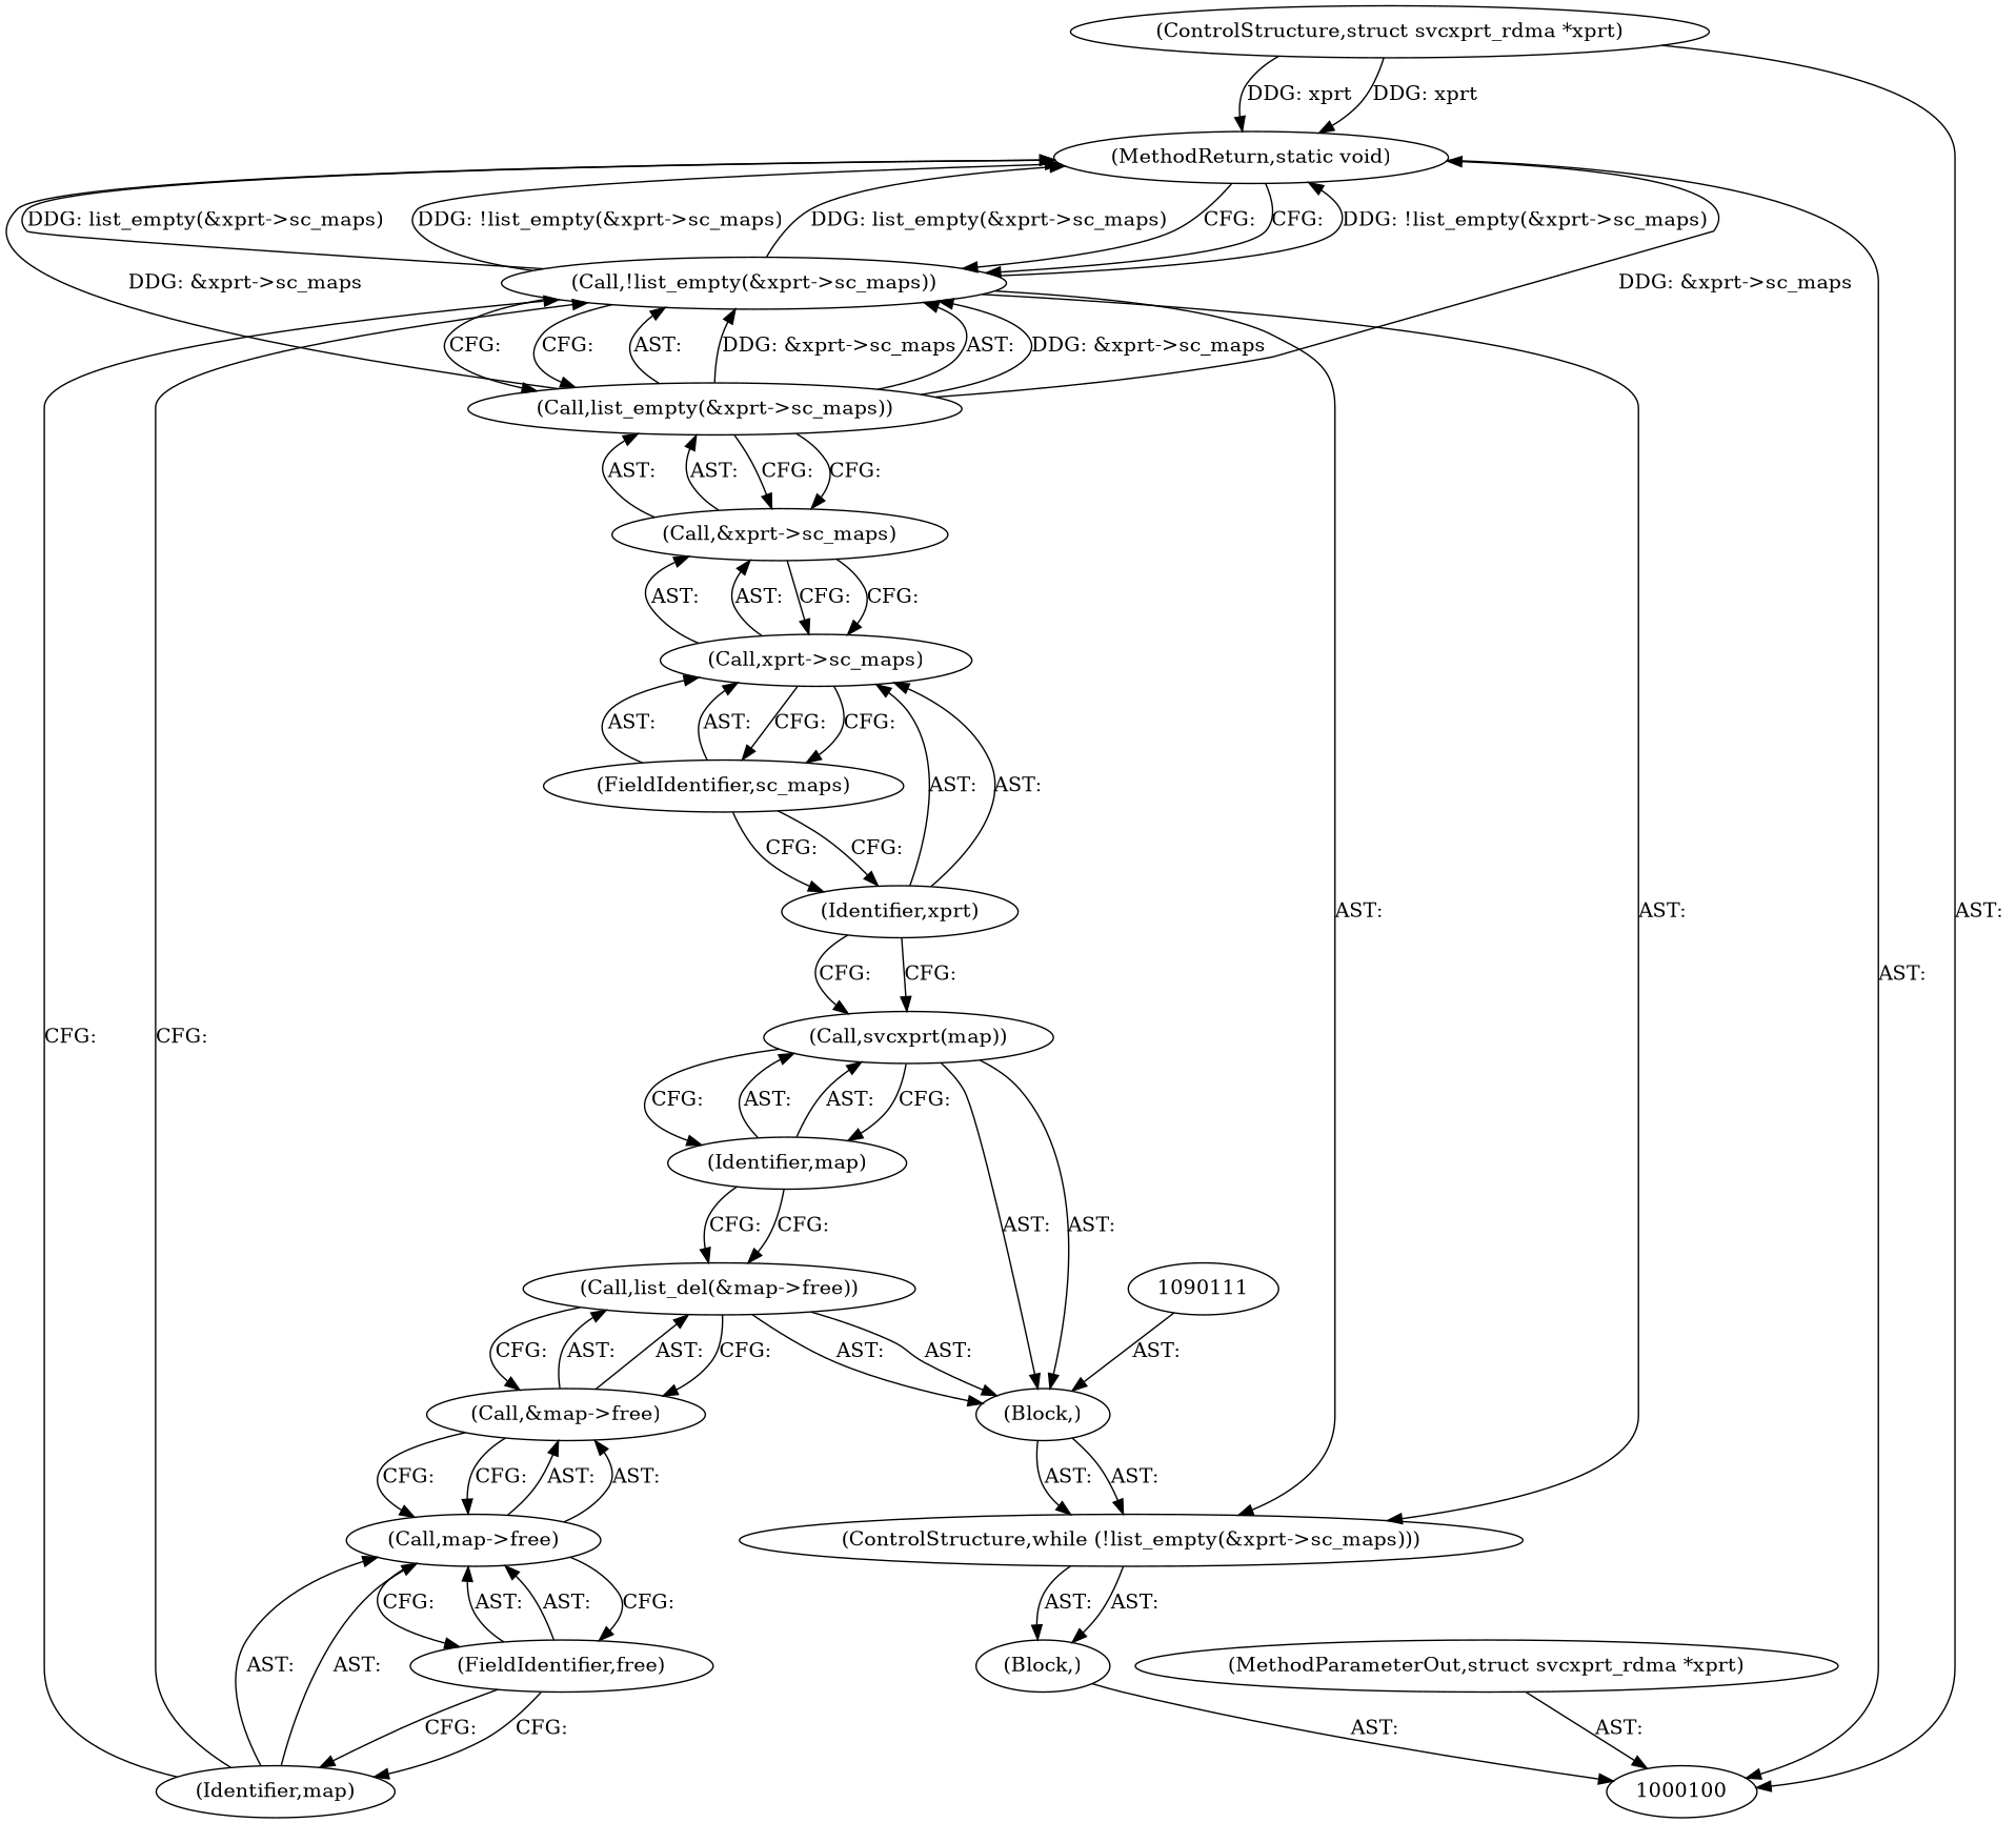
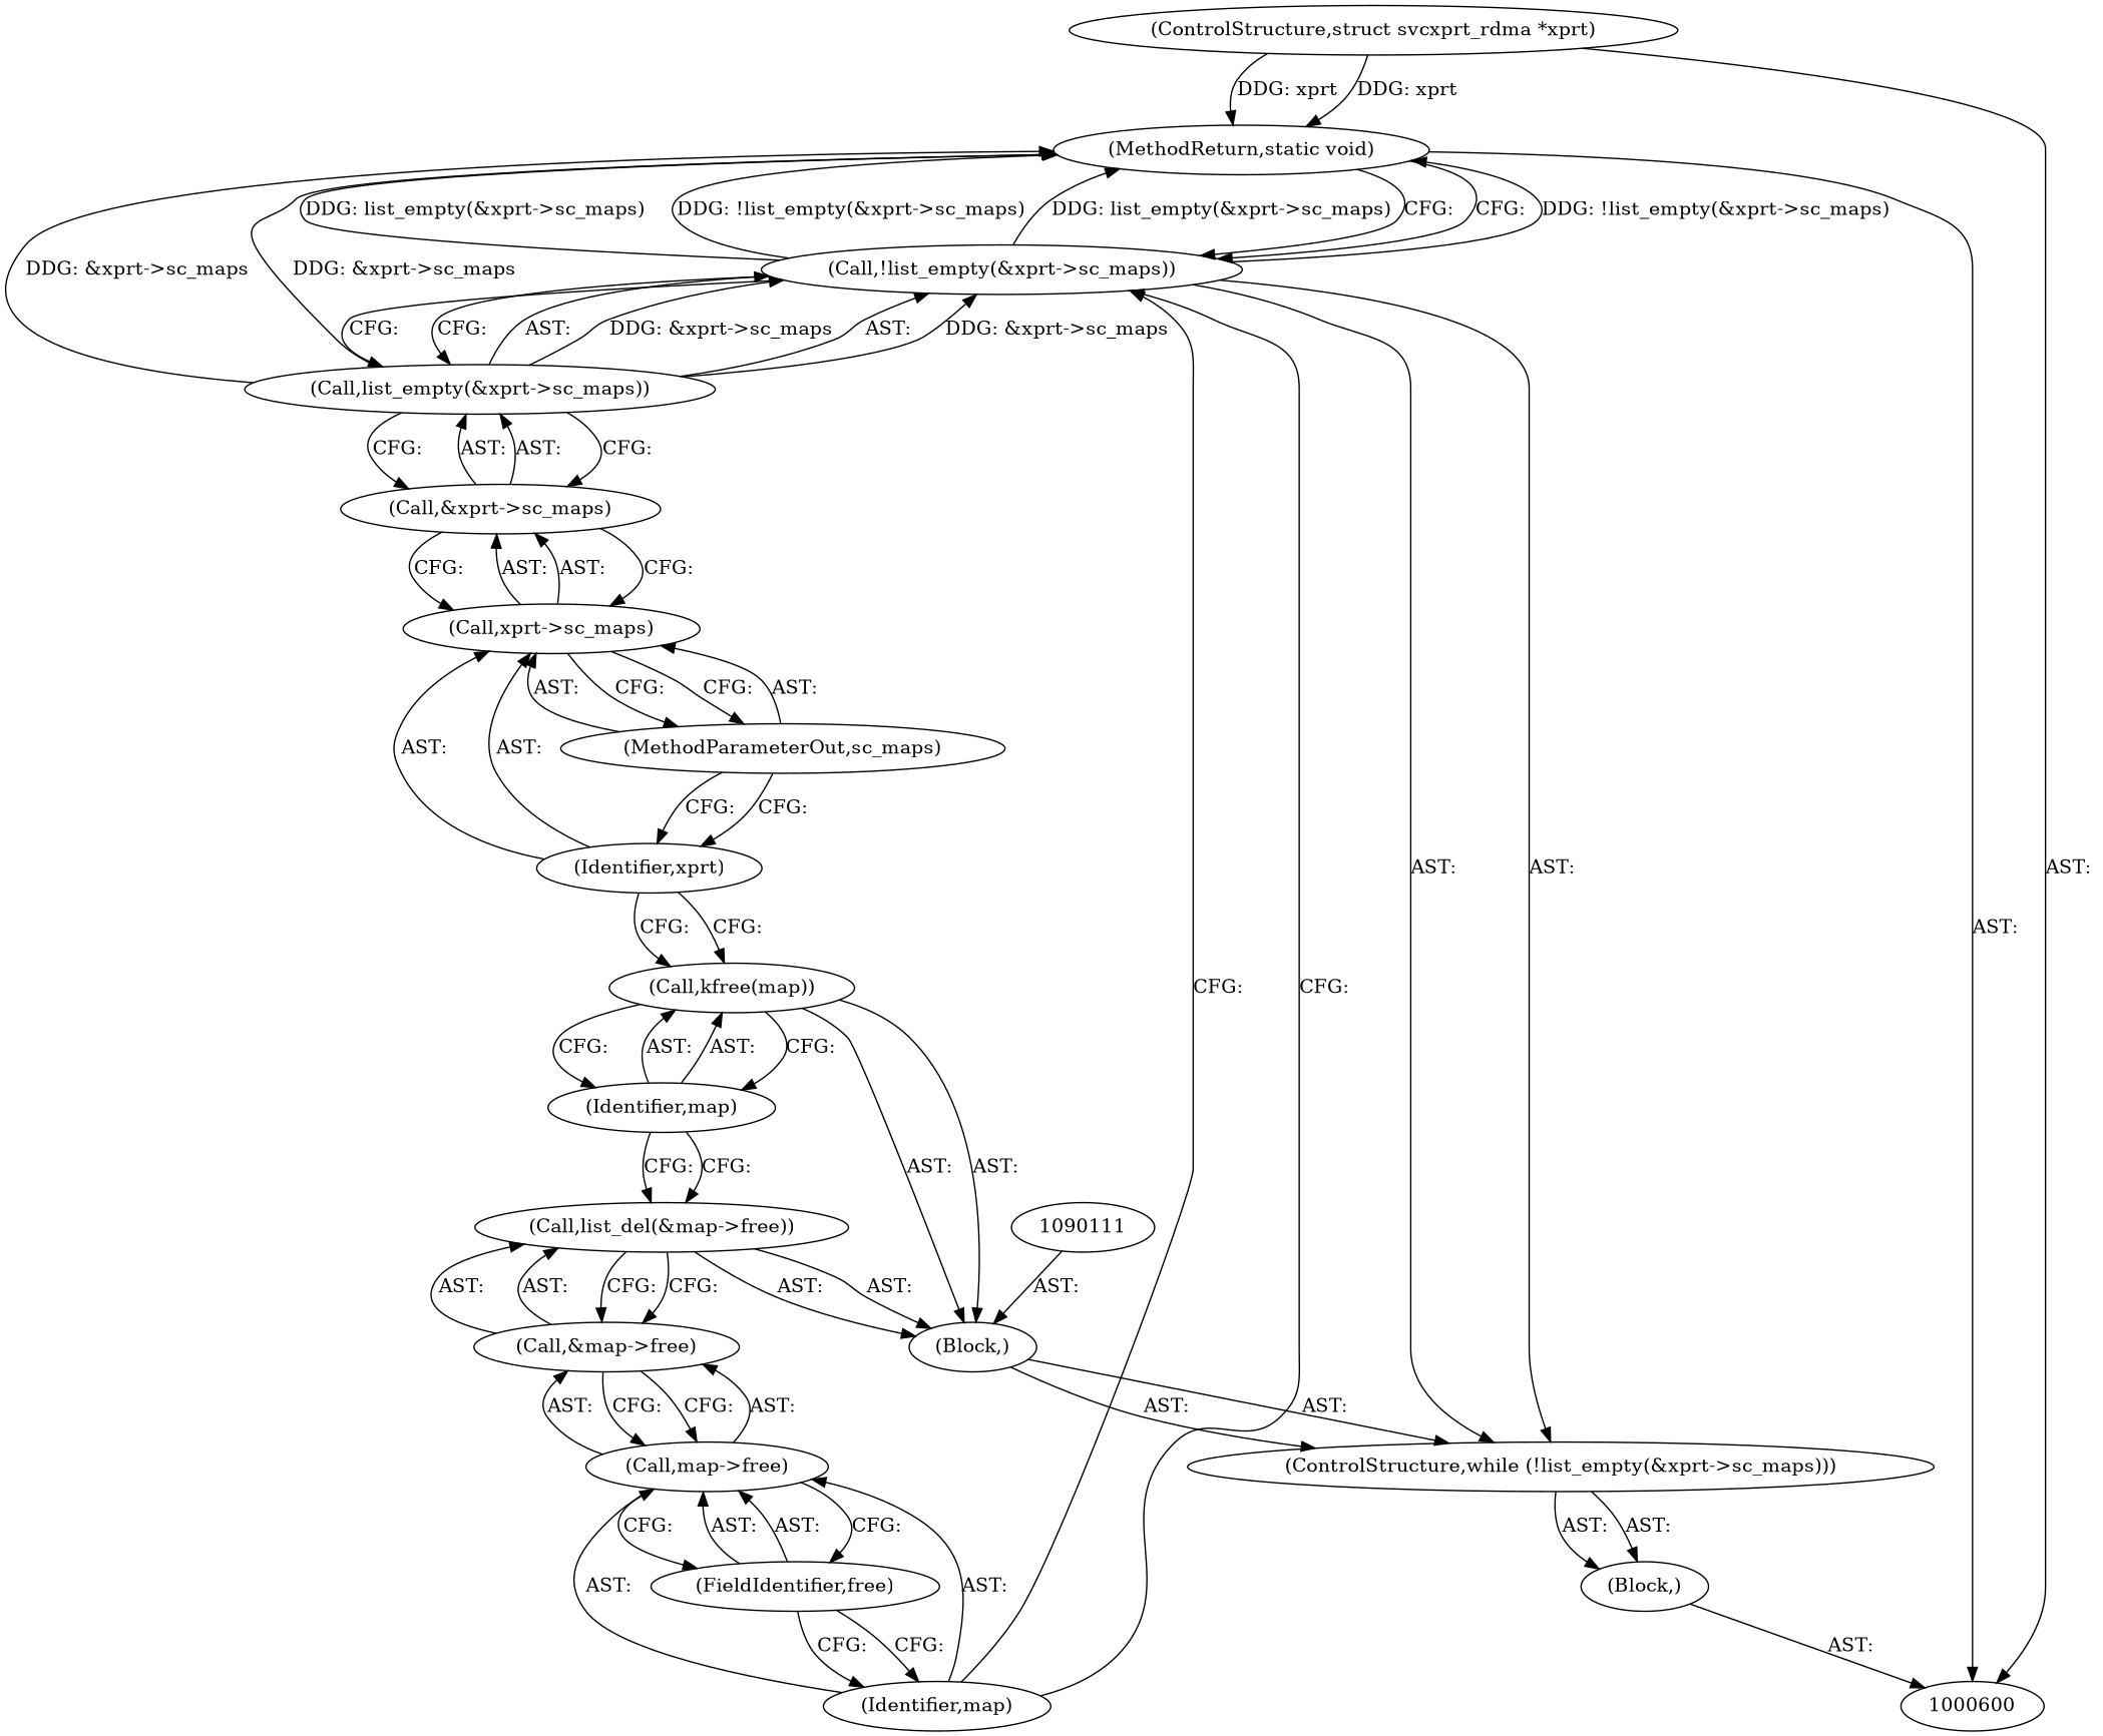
  digraph {
    n1 [label="(MethodReturn,static void)"]
    n2 [label="(Call,!list_empty(&xprt->sc_maps))"]
-   1000100
+   1000100 [label=1000600]
    n4 [label="(ControlStructure,while (!list_empty(&xprt->sc_maps)))"]
    n5 [label="(Call,list_empty(&xprt->sc_maps))"]
    n6 [label="(ControlStructure,struct svcxprt_rdma *xprt)"]
-   n7 [label="(MethodParameterOut,struct svcxprt_rdma *xprt)"]
    n8 [label="(Block,)"]
    n9 [label="(Call,&xprt->sc_maps)"]
    n10 [label="(Call,xprt->sc_maps)"]
-   n11 [label="(FieldIdentifier,sc_maps)"]
+   n11 [label="(MethodParameterOut,sc_maps)"]
    n12 [label="(Identifier,xprt)"]
-   n13 [label="(Call,svcxprt(map))"]
+   n13 [label="(Call,kfree(map))"]
    n14 [label="(Block,)"]
    n15 [label="(Identifier,map)"]
    n16 [label="(Call,&map->free)"]
    n17 [label="(Call,map->free)"]
    n18 [label="(Call,list_del(&map->free))"]
    n19 [label="(FieldIdentifier,free)"]
    n20 [label="(Identifier,map)"]
    n21 [label=1090111]
    n1 -> n2 [label="CFG: "]
    n1 -> n2 [label="CFG: "]
    n1 -> 1000100 [label="AST: "]
    n2 -> n1 [label="DDG: !list_empty(&xprt->sc_maps)"]
    n2 -> n1 [label="DDG: list_empty(&xprt->sc_maps)"]
    n2 -> n1 [label="DDG: !list_empty(&xprt->sc_maps)"]
    n2 -> n1 [label="DDG: list_empty(&xprt->sc_maps)"]
    n2 -> n4 [label="AST: "]
    n2 -> n4 [label="AST: "]
    n2 -> n5 [label="CFG: "]
    n2 -> n5 [label="CFG: "]
    n4 -> n8 [label="AST: "]
    n4 -> n8 [label="AST: "]
    n5 -> n1 [label="DDG: &xprt->sc_maps"]
    n5 -> n1 [label="DDG: &xprt->sc_maps"]
    n5 -> n2 [label="AST: "]
    n5 -> n2 [label="DDG: &xprt->sc_maps"]
    n5 -> n2 [label="AST: "]
    n5 -> n2 [label="DDG: &xprt->sc_maps"]
    n5 -> n9 [label="CFG: "]
    n5 -> n9 [label="CFG: "]
    n6 -> n1 [label="DDG: xprt"]
    n6 -> n1 [label="DDG: xprt"]
    n6 -> 1000100 [label="AST: "]
-   n7 -> 1000100 [label="AST: "]
    n8 -> 1000100 [label="AST: "]
    n9 -> n5 [label="AST: "]
    n9 -> n5 [label="AST: "]
    n9 -> n10 [label="CFG: "]
    n9 -> n10 [label="CFG: "]
    n10 -> n9 [label="AST: "]
    n10 -> n9 [label="AST: "]
    n10 -> n11 [label="CFG: "]
    n10 -> n11 [label="CFG: "]
    n11 -> n10 [label="AST: "]
    n11 -> n10 [label="AST: "]
    n11 -> n12 [label="CFG: "]
    n11 -> n12 [label="CFG: "]
    n12 -> n10 [label="AST: "]
    n12 -> n10 [label="AST: "]
    n12 -> n13 [label="CFG: "]
    n12 -> n13 [label="CFG: "]
    n13 -> n14 [label="AST: "]
    n13 -> n14 [label="AST: "]
    n13 -> n15 [label="CFG: "]
    n13 -> n15 [label="CFG: "]
    n14 -> n4 [label="AST: "]
    n14 -> n4 [label="AST: "]
    n15 -> n13 [label="AST: "]
    n15 -> n13 [label="AST: "]
    n15 -> n18 [label="CFG: "]
    n15 -> n18 [label="CFG: "]
    n16 -> n17 [label="CFG: "]
    n16 -> n17 [label="CFG: "]
    n16 -> n18 [label="AST: "]
    n16 -> n18 [label="AST: "]
    n17 -> n16 [label="AST: "]
    n17 -> n16 [label="AST: "]
    n17 -> n19 [label="CFG: "]
    n17 -> n19 [label="CFG: "]
    n18 -> n14 [label="AST: "]
    n18 -> n14 [label="AST: "]
    n18 -> n16 [label="CFG: "]
    n18 -> n16 [label="CFG: "]
    n19 -> n17 [label="AST: "]
    n19 -> n17 [label="AST: "]
    n19 -> n20 [label="CFG: "]
    n19 -> n20 [label="CFG: "]
    n20 -> n2 [label="CFG: "]
    n20 -> n2 [label="CFG: "]
    n20 -> n17 [label="AST: "]
    n20 -> n17 [label="AST: "]
    n21 -> n14 [label="AST: "]
  }
